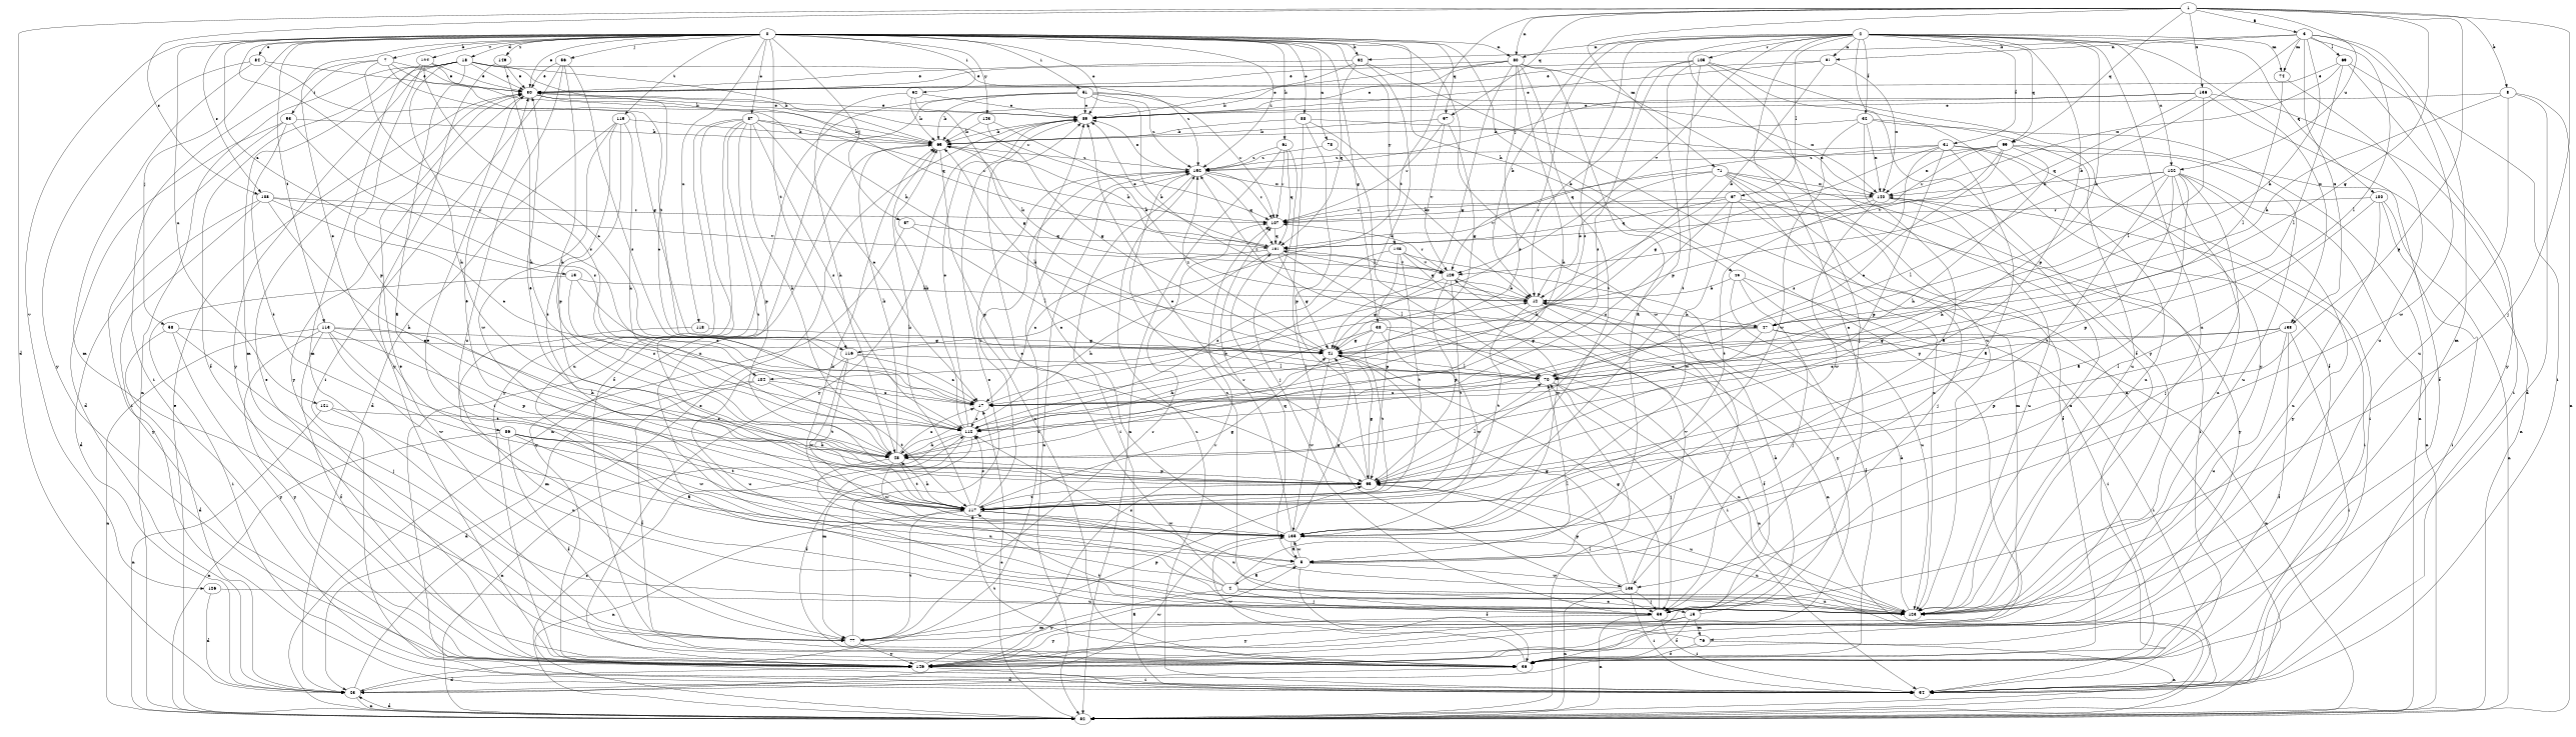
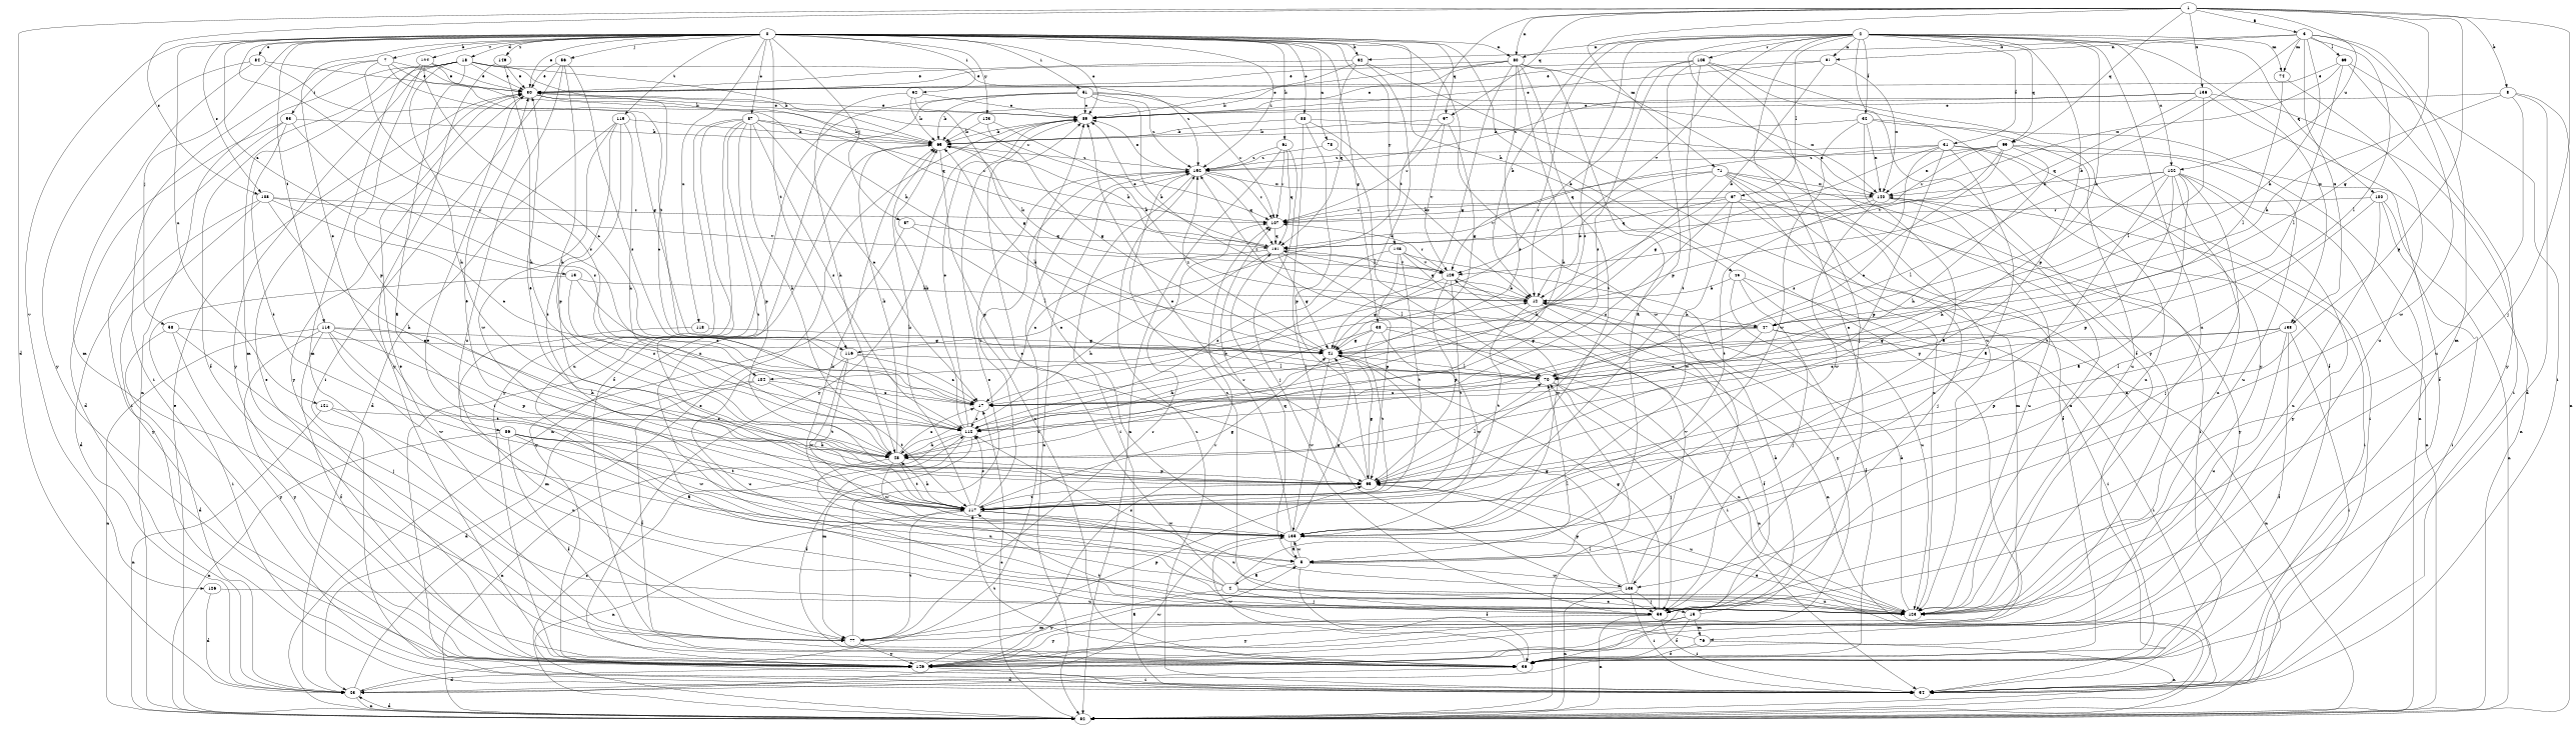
  strict digraph {
    0
    7
    13
    18
    30
    38
    45
    51
    52
    56
    57
    58
    61
    62
    78
    80
    84
    86
    87
    88
    89
    97
    104
    108
    113
    115
    116
    118
    121
    124
    126
    133
    143
    145
    146
    149
    152
    47
    112
    53
    54
    12
    17
    36
    65
    5
    82
    77
    48
    107
    101
    41
    135
    117
    59
    123
    140
    70
    23
    95
    129
    1
    3
    8
    71
    99
    122
    136
    74
    81
    138
    69
    76
    2
    15
    31
    32
    67
    100
    105
    4
    0 -> 7 [label=b]
    0 -> 13 [label=c]
    0 -> 18 [label=d]
    0 -> 30 [label=e]
    0 -> 38 [label=g]
    0 -> 45 [label=h]
    0 -> 51 [label=i]
    0 -> 52 [label=i]
    0 -> 56 [label=j]
    0 -> 57 [label=j]
    0 -> 58 [label=j]
    0 -> 61 [label=k]
    0 -> 62 [label=k]
    0 -> 78 [label=n]
    0 -> 80 [label=n]
    0 -> 84 [label=o]
    0 -> 86 [label=o]
    0 -> 87 [label=o]
    0 -> 88 [label=o]
    0 -> 89 [label=o]
    0 -> 97 [label=q]
    0 -> 104 [label=r]
    0 -> 108 [label=s]
    0 -> 113 [label=t]
    0 -> 115 [label=t]
    0 -> 116 [label=t]
    0 -> 118 [label=u]
    0 -> 121 [label=u]
    0 -> 124 [label=v]
    0 -> 126 [label=v]
    0 -> 133 [label=w]
    0 -> 143 [label=y]
    0 -> 145 [label=y]
    0 -> 146 [label=y]
    0 -> 149 [label=z]
    0 -> 152 [label=z]
    7 -> 30 [label=e]
    7 -> 116 [label=t]
    7 -> 47 [label=h]
    7 -> 112 [label=s]
    7 -> 53 [label=i]
    7 -> 54 [label=i]
    13 -> 112 [label=s]
    13 -> 54 [label=i]
    13 -> 12 [label=b]
    13 -> 17 [label=c]
    18 -> 30 [label=e]
    18 -> 146 [label=y]
    18 -> 152 [label=z]
    18 -> 36 [label=f]
    18 -> 65 [label=k]
    18 -> 5 [label=a]
    18 -> 82 [label=n]
    18 -> 77 [label=m]
    18 -> 48 [label=h]
    18 -> 107 [label=r]
    30 -> 89 [label=o]
    30 -> 146 [label=y]
    30 -> 17 [label=c]
    30 -> 101 [label=q]
    38 -> 54 [label=i]
    38 -> 82 [label=n]
    38 -> 48 [label=h]
    38 -> 41 [label=g]
    38 -> 135 [label=w]
    38 -> 117 [label=t]
    45 -> 54 [label=i]
    45 -> 12 [label=b]
    45 -> 36 [label=f]
    45 -> 59 [label=j]
    45 -> 123 [label=u]
    51 -> 89 [label=o]
    51 -> 152 [label=z]
    51 -> 12 [label=b]
    51 -> 36 [label=f]
    51 -> 65 [label=k]
    51 -> 107 [label=r]
    51 -> 123 [label=u]
    51 -> 140 [label=x]
    52 -> 89 [label=o]
    52 -> 65 [label=k]
    52 -> 48 [label=h]
    52 -> 41 [label=g]
    56 -> 30 [label=e]
    56 -> 112 [label=s]
    56 -> 54 [label=i]
    56 -> 48 [label=h]
    56 -> 123 [label=u]
    57 -> 146 [label=y]
    57 -> 101 [label=q]
    57 -> 70 [label=l]
    58 -> 146 [label=y]
    58 -> 41 [label=g]
    58 -> 59 [label=j]
    58 -> 23 [label=d]
    61 -> 152 [label=z]
    61 -> 82 [label=n]
    61 -> 107 [label=r]
    61 -> 101 [label=q]
    61 -> 59 [label=j]
    62 -> 30 [label=e]
    62 -> 89 [label=o]
    62 -> 17 [label=c]
    62 -> 82 [label=n]
    62 -> 101 [label=q]
    78 -> 152 [label=z]
    78 -> 70 [label=l]
    80 -> 30 [label=e]
    80 -> 89 [label=o]
    80 -> 112 [label=s]
    80 -> 65 [label=k]
    80 -> 5 [label=a]
    80 -> 48 [label=h]
    80 -> 41 [label=g]
    80 -> 117 [label=t]
    80 -> 123 [label=u]
    84 -> 30 [label=e]
    84 -> 146 [label=y]
    84 -> 77 [label=m]
    84 -> 41 [label=g]
    86 -> 36 [label=f]
    86 -> 5 [label=a]
    86 -> 82 [label=n]
    86 -> 48 [label=h]
    86 -> 135 [label=w]
    86 -> 117 [label=t]
    87 -> 146 [label=y]
    87 -> 112 [label=s]
    87 -> 54 [label=i]
    87 -> 17 [label=c]
    87 -> 65 [label=k]
    87 -> 48 [label=h]
    87 -> 107 [label=r]
    87 -> 117 [label=t]
    87 -> 123 [label=u]
    87 -> 95 [label=p]
    88 -> 12 [label=b]
    88 -> 65 [label=k]
    88 -> 59 [label=j]
    88 -> 140 [label=x]
    88 -> 95 [label=p]
    89 -> 30 [label=e]
    89 -> 146 [label=y]
    89 -> 65 [label=k]
    97 -> 65 [label=k]
    97 -> 107 [label=r]
    97 -> 41 [label=g]
    97 -> 129 [label=v]
    104 -> 17 [label=c]
    104 -> 36 [label=f]
    104 -> 117 [label=t]
    104 -> 23 [label=d]
    108 -> 146 [label=y]
    108 -> 17 [label=c]
    108 -> 48 [label=h]
    108 -> 107 [label=r]
    108 -> 23 [label=d]
    108 -> 129 [label=v]
    113 -> 146 [label=y]
    113 -> 36 [label=f]
    113 -> 82 [label=n]
    113 -> 48 [label=h]
    113 -> 41 [label=g]
    113 -> 135 [label=w]
    113 -> 117 [label=t]
    113 -> 95 [label=p]
    115 -> 65 [label=k]
    115 -> 48 [label=h]
    115 -> 135 [label=w]
    115 -> 117 [label=t]
    115 -> 23 [label=d]
    115 -> 95 [label=p]
    116 -> 17 [label=c]
    116 -> 135 [label=w]
    116 -> 117 [label=t]
    116 -> 123 [label=u]
    116 -> 70 [label=l]
    118 -> 77 [label=m]
    118 -> 41 [label=g]
    121 -> 112 [label=s]
    121 -> 82 [label=n]
    121 -> 123 [label=u]
    124 -> 30 [label=e]
    124 -> 17 [label=c]
    124 -> 65 [label=k]
    124 -> 77 [label=m]
    124 -> 95 [label=p]
    126 -> 123 [label=u]
    126 -> 23 [label=d]
    133 -> 112 [label=s]
    133 -> 54 [label=i]
    133 -> 82 [label=n]
    133 -> 41 [label=g]
    133 -> 59 [label=j]
    133 -> 95 [label=p]
    133 -> 129 [label=v]
    143 -> 12 [label=b]
    143 -> 65 [label=k]
    143 -> 41 [label=g]
    145 -> 146 [label=y]
    145 -> 112 [label=s]
    145 -> 135 [label=w]
    145 -> 117 [label=t]
    145 -> 95 [label=p]
    145 -> 129 [label=v]
    146 -> 30 [label=e]
    146 -> 54 [label=i]
    146 -> 5 [label=a]
    146 -> 107 [label=r]
    146 -> 23 [label=d]
    149 -> 30 [label=e]
    149 -> 146 [label=y]
    149 -> 48 [label=h]
    152 -> 89 [label=o]
    152 -> 54 [label=i]
    152 -> 82 [label=n]
    152 -> 107 [label=r]
    152 -> 101 [label=q]
    152 -> 140 [label=x]
    47 -> 152 [label=z]
    47 -> 54 [label=i]
    47 -> 17 [label=c]
    47 -> 82 [label=n]
    47 -> 41 [label=g]
    112 -> 89 [label=o]
    112 -> 36 [label=f]
    112 -> 65 [label=k]
    112 -> 82 [label=n]
    112 -> 77 [label=m]
    112 -> 48 [label=h]
    53 -> 112 [label=s]
    53 -> 54 [label=i]
    53 -> 65 [label=k]
    53 -> 117 [label=t]
    53 -> 23 [label=d]
    54 -> 152 [label=z]
    12 -> 47 [label=h]
    12 -> 36 [label=f]
    12 -> 101 [label=q]
    12 -> 117 [label=t]
    17 -> 112 [label=s]
    17 -> 12 [label=b]
    36 -> 152 [label=z]
    36 -> 135 [label=w]
    36 -> 117 [label=t]
    36 -> 23 [label=d]
    65 -> 152 [label=z]
    65 -> 82 [label=n]
    65 -> 95 [label=p]
    5 -> 133 [label=w]
    5 -> 36 [label=f]
    5 -> 101 [label=q]
    5 -> 135 [label=w]
    5 -> 4 [label=a]
    82 -> 30 [label=e]
    82 -> 112 [label=s]
    82 -> 17 [label=c]
    82 -> 70 [label=l]
    82 -> 23 [label=d]
    77 -> 30 [label=e]
    77 -> 89 [label=o]
    77 -> 146 [label=y]
    77 -> 107 [label=r]
    77 -> 117 [label=t]
    77 -> 95 [label=p]
    48 -> 17 [label=c]
    48 -> 65 [label=k]
    48 -> 135 [label=w]
    48 -> 117 [label=t]
    48 -> 123 [label=u]
    48 -> 95 [label=p]
    107 -> 101 [label=q]
    101 -> 89 [label=o]
    101 -> 17 [label=c]
    101 -> 65 [label=k]
    101 -> 48 [label=h]
    101 -> 41 [label=g]
    101 -> 70 [label=l]
    101 -> 129 [label=v]
    41 -> 152 [label=z]
    41 -> 135 [label=w]
    41 -> 70 [label=l]
    135 -> 89 [label=o]
    135 -> 5 [label=a]
    135 -> 107 [label=r]
    135 -> 41 [label=g]
-   135 -> 123 [label=u]
+   135 -> 123 [label=e]
    117 -> 30 [label=e]
    117 -> 152 [label=z]
    117 -> 112 [label=s]
    117 -> 65 [label=k]
    117 -> 82 [label=n]
    117 -> 48 [label=h]
    117 -> 41 [label=g]
    117 -> 135 [label=w]
    117 -> 123 [label=u]
    59 -> 146 [label=y]
    59 -> 152 [label=z]
    59 -> 54 [label=i]
    59 -> 82 [label=n]
    59 -> 41 [label=g]
    123 -> 12 [label=b]
    123 -> 140 [label=x]
    140 -> 54 [label=i]
    140 -> 107 [label=r]
    140 -> 135 [label=w]
    140 -> 117 [label=t]
    140 -> 123 [label=u]
    70 -> 17 [label=c]
    70 -> 65 [label=k]
    70 -> 59 [label=j]
    70 -> 123 [label=u]
    23 -> 89 [label=o]
    23 -> 152 [label=z]
    23 -> 82 [label=n]
    23 -> 135 [label=w]
    95 -> 30 [label=e]
    95 -> 89 [label=o]
    95 -> 41 [label=g]
    95 -> 117 [label=t]
    95 -> 123 [label=u]
    95 -> 70 [label=l]
    129 -> 12 [label=b]
    129 -> 65 [label=k]
    129 -> 82 [label=n]
    129 -> 107 [label=r]
    129 -> 41 [label=g]
    129 -> 117 [label=t]
    129 -> 95 [label=p]
    1 -> 80 [label=n]
    1 -> 97 [label=q]
    1 -> 108 [label=s]
    1 -> 116 [label=t]
    1 -> 41 [label=g]
    1 -> 59 [label=j]
    1 -> 23 [label=d]
    1 -> 95 [label=p]
    1 -> 3 [label=a]
    1 -> 8 [label=b]
    1 -> 71 [label=m]
    1 -> 99 [label=q]
    1 -> 122 [label=u]
    1 -> 136 [label=x]
    3 -> 62 [label=k]
    3 -> 133 [label=w]
    3 -> 47 [label=h]
    3 -> 12 [label=b]
    3 -> 70 [label=l]
    3 -> 74 [label=m]
    3 -> 81 [label=n]
    3 -> 138 [label=x]
    3 -> 69 [label=l]
    3 -> 76 [label=m]
    8 -> 89 [label=o]
    8 -> 47 [label=h]
    8 -> 82 [label=n]
-   8 -> 123 [label=u]
+   8 -> 59 [label=u]
    8 -> 23 [label=d]
    71 -> 54 [label=i]
    71 -> 12 [label=b]
    71 -> 36 [label=f]
    71 -> 77 [label=m]
    71 -> 48 [label=h]
    71 -> 123 [label=u]
    71 -> 140 [label=x]
    71 -> 129 [label=v]
    99 -> 152 [label=z]
    99 -> 17 [label=c]
    99 -> 82 [label=n]
    99 -> 48 [label=h]
    99 -> 107 [label=r]
    99 -> 123 [label=u]
    99 -> 140 [label=x]
    99 -> 129 [label=v]
    122 -> 146 [label=y]
    122 -> 5 [label=a]
    122 -> 82 [label=n]
    122 -> 48 [label=h]
    122 -> 117 [label=t]
    122 -> 59 [label=j]
    122 -> 123 [label=u]
    122 -> 140 [label=x]
    122 -> 70 [label=l]
    122 -> 95 [label=p]
    136 -> 89 [label=o]
-   136 -> 152 [label=j]
+   136 -> 152 [label=z]
    136 -> 54 [label=i]
    136 -> 36 [label=f]
    136 -> 101 [label=q]
    136 -> 70 [label=l]
    74 -> 123 [label=u]
    74 -> 70 [label=l]
    81 -> 30 [label=e]
    81 -> 89 [label=o]
    81 -> 12 [label=b]
    81 -> 140 [label=x]
    138 -> 54 [label=i]
    138 -> 17 [label=c]
    138 -> 36 [label=f]
    138 -> 41 [label=g]
    138 -> 123 [label=u]
    138 -> 95 [label=p]
    69 -> 30 [label=e]
    69 -> 146 [label=y]
    69 -> 54 [label=i]
    69 -> 140 [label=x]
    69 -> 70 [label=l]
    76 -> 36 [label=f]
    76 -> 82 [label=n]
    76 -> 117 [label=t]
    2 -> 80 [label=n]
    2 -> 104 [label=r]
    2 -> 146 [label=y]
    2 -> 47 [label=h]
    2 -> 112 [label=s]
    2 -> 12 [label=b]
    2 -> 36 [label=f]
    2 -> 123 [label=u]
    2 -> 95 [label=p]
    2 -> 129 [label=v]
    2 -> 99 [label=q]
    2 -> 122 [label=u]
    2 -> 74 [label=m]
    2 -> 81 [label=n]
    2 -> 138 [label=x]
    2 -> 15 [label=c]
    2 -> 31 [label=f]
    2 -> 32 [label=f]
    2 -> 67 [label=l]
    2 -> 100 [label=q]
    2 -> 105 [label=r]
    15 -> 146 [label=y]
    15 -> 12 [label=b]
    15 -> 36 [label=f]
    15 -> 77 [label=m]
    15 -> 76 [label=m]
    31 -> 152 [label=z]
    31 -> 112 [label=s]
    31 -> 54 [label=i]
    31 -> 5 [label=a]
    31 -> 101 [label=q]
    31 -> 41 [label=g]
    31 -> 123 [label=u]
    31 -> 95 [label=p]
    32 -> 65 [label=k]
    32 -> 5 [label=a]
    32 -> 82 [label=n]
    32 -> 135 [label=w]
    32 -> 123 [label=u]
    32 -> 140 [label=x]
    67 -> 146 [label=y]
    67 -> 112 [label=s]
    67 -> 107 [label=r]
    67 -> 101 [label=q]
    67 -> 135 [label=w]
    67 -> 59 [label=j]
    100 -> 54 [label=i]
    100 -> 82 [label=n]
    100 -> 107 [label=r]
    100 -> 135 [label=l]
    100 -> 123 [label=u]
    105 -> 30 [label=e]
    105 -> 146 [label=y]
    105 -> 112 [label=s]
    105 -> 12 [label=b]
    105 -> 36 [label=f]
    105 -> 117 [label=t]
    105 -> 59 [label=j]
    105 -> 95 [label=p]
    4 -> 30 [label=e]
    4 -> 89 [label=o]
    4 -> 146 [label=y]
    4 -> 65 [label=k]
    4 -> 59 [label=j]
    4 -> 123 [label=u]
    4 -> 70 [label=l]
    4 -> 15 [label=c]
  }
